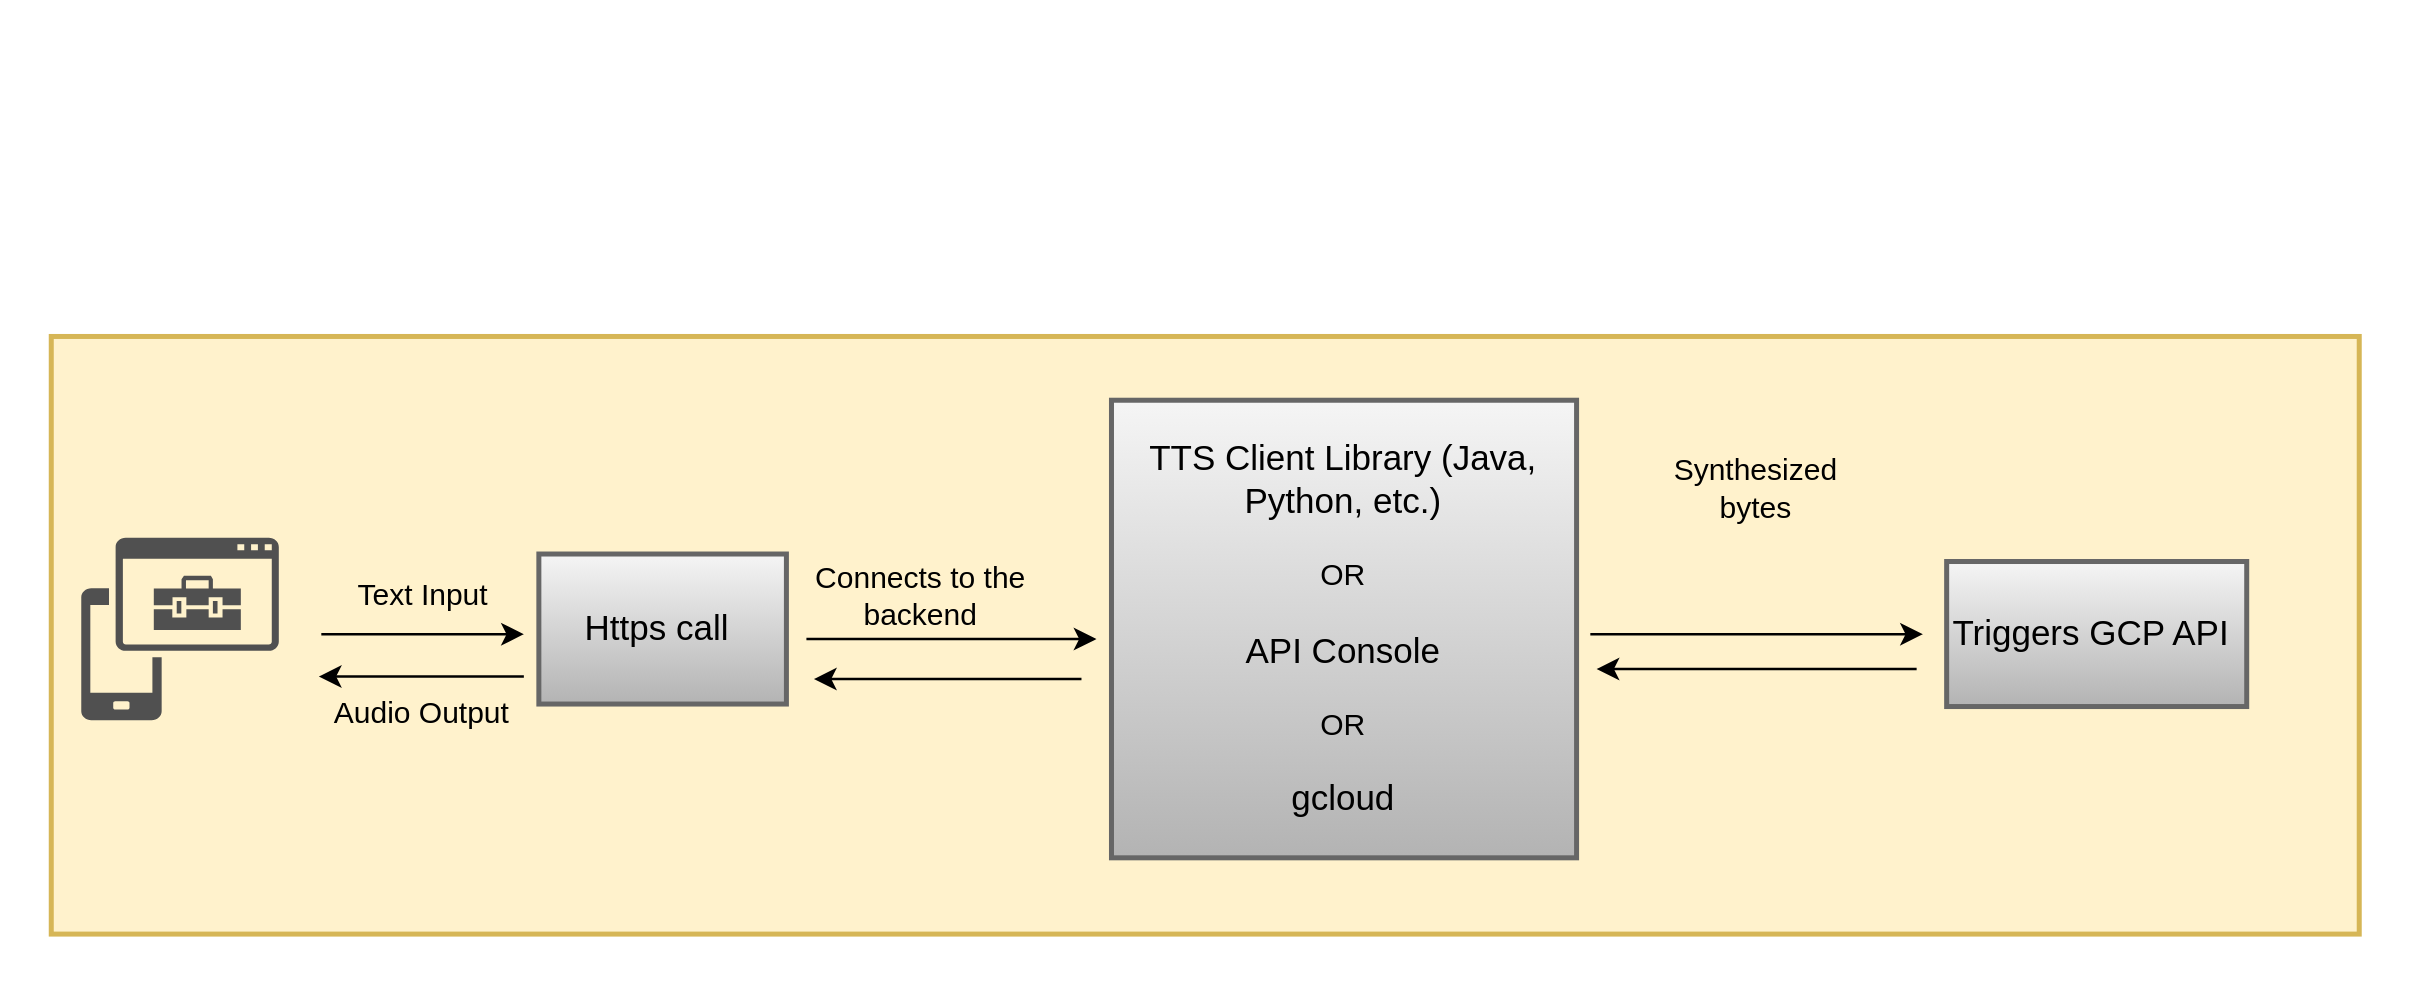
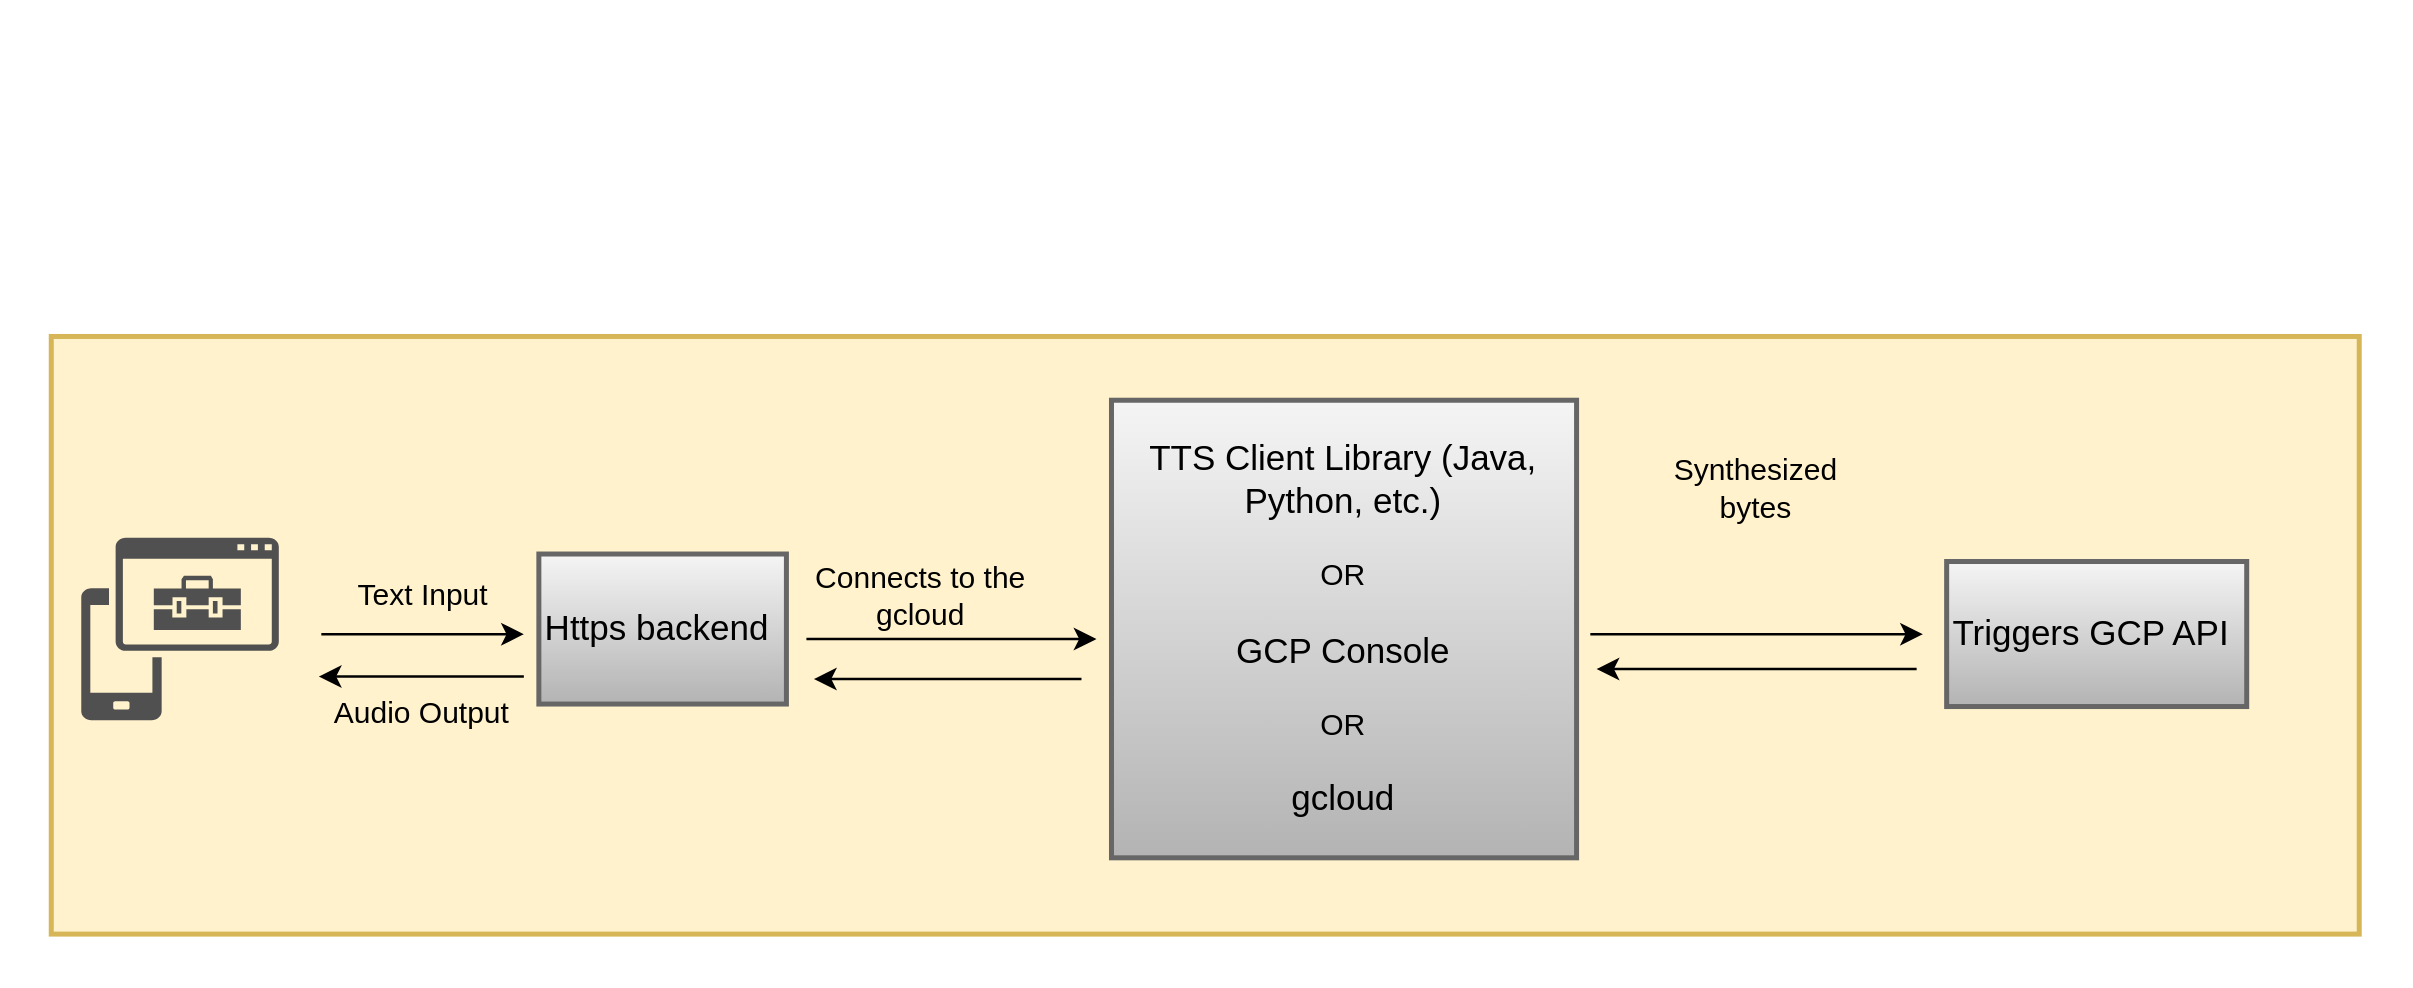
  <mxCell id="0" />
  <mxCell id="1" parent="0" />
  <mxCell id="2" value="" style="rounded=0;whiteSpace=wrap;html=1;strokeWidth=2;fillColor=#fff2cc;strokeColor=#d6b656;" vertex="1" parent="1"><mxGeometry x="20" y="134" width="923" height="239" as="geometry" /></mxCell>
  <mxCell id="3" value="" style="shape=image;verticalLabelPosition=bottom;labelBackgroundColor=#ffffff;verticalAlign=top;aspect=fixed;imageAspect=0;image=https://image.flaticon.com/icons/png/128/3545/3545527.png;" vertex="1" parent="1"><mxGeometry x="76" y="20" width="89" height="89" as="geometry" /></mxCell>
- <mxCell id="4" value="&lt;font style=&quot;font-size: 14px&quot;&gt;Https call&amp;nbsp;&lt;/font&gt;" style="rounded=0;whiteSpace=wrap;html=1;strokeWidth=2;fillColor=#f5f5f5;strokeColor=#666666;gradientColor=#b3b3b3;" vertex="1" parent="1"><mxGeometry x="215" y="221" width="99" height="60" as="geometry" /></mxCell>
- <mxCell id="5" value="&lt;font&gt;&lt;span style=&quot;font-size: 14px&quot;&gt;TTS Client Library (Java, Python, etc.)&lt;/span&gt;&lt;br&gt;&lt;br&gt;&lt;font style=&quot;font-size: 12px&quot;&gt;OR&lt;/font&gt;&lt;br&gt;&lt;br&gt;&lt;span style=&quot;font-size: 14px&quot;&gt;API Console&lt;/span&gt;&lt;br&gt;&lt;br&gt;&lt;font style=&quot;font-size: 12px&quot;&gt;OR&lt;/font&gt;&lt;br&gt;&lt;br&gt;&lt;span style=&quot;font-size: 14px&quot;&gt;gcloud&lt;/span&gt;&lt;/font&gt;" style="rounded=0;whiteSpace=wrap;html=1;strokeWidth=2;gradientColor=#b3b3b3;fillColor=#f5f5f5;strokeColor=#666666;" vertex="1" parent="1"><mxGeometry x="444" y="159.5" width="186" height="183" as="geometry" /></mxCell>
+ <mxCell id="4" value="&lt;font style=&quot;font-size: 14px&quot;&gt;Https backend&amp;nbsp;&lt;/font&gt;" style="rounded=0;whiteSpace=wrap;html=1;strokeWidth=2;fillColor=#f5f5f5;strokeColor=#666666;gradientColor=#b3b3b3;" vertex="1" parent="1"><mxGeometry x="215" y="221" width="99" height="60" as="geometry" /></mxCell>
+ <mxCell id="5" value="&lt;font&gt;&lt;span style=&quot;font-size: 14px&quot;&gt;TTS Client Library (Java, Python, etc.)&lt;/span&gt;&lt;br&gt;&lt;br&gt;&lt;font style=&quot;font-size: 12px&quot;&gt;OR&lt;/font&gt;&lt;br&gt;&lt;br&gt;&lt;span style=&quot;font-size: 14px&quot;&gt;GCP Console&lt;/span&gt;&lt;br&gt;&lt;br&gt;&lt;font style=&quot;font-size: 12px&quot;&gt;OR&lt;/font&gt;&lt;br&gt;&lt;br&gt;&lt;span style=&quot;font-size: 14px&quot;&gt;gcloud&lt;/span&gt;&lt;/font&gt;" style="rounded=0;whiteSpace=wrap;html=1;strokeWidth=2;gradientColor=#b3b3b3;fillColor=#f5f5f5;strokeColor=#666666;" vertex="1" parent="1"><mxGeometry x="444" y="159.5" width="186" height="183" as="geometry" /></mxCell>
  <mxCell id="6" value="&lt;font style=&quot;font-size: 14px&quot;&gt;Triggers GCP API&amp;nbsp;&lt;/font&gt;" style="rounded=0;whiteSpace=wrap;html=1;strokeWidth=2;gradientColor=#b3b3b3;fillColor=#f5f5f5;strokeColor=#666666;" vertex="1" parent="1"><mxGeometry x="778" y="224" width="120" height="58" as="geometry" /></mxCell>
  <mxCell id="7" value="" style="endArrow=classic;html=1;" edge="1" parent="1"><mxGeometry width="50" height="50" relative="1" as="geometry"><mxPoint x="128" y="253.07" as="sourcePoint" /><mxPoint x="209" y="253.07" as="targetPoint" /></mxGeometry></mxCell>
  <mxCell id="8" value="" style="endArrow=classic;html=1;" edge="1" parent="1"><mxGeometry width="50" height="50" relative="1" as="geometry"><mxPoint x="209" y="270" as="sourcePoint" /><mxPoint x="127" y="270" as="targetPoint" /></mxGeometry></mxCell>
  <mxCell id="9" value="" style="endArrow=classic;html=1;" edge="1" parent="1"><mxGeometry width="50" height="50" relative="1" as="geometry"><mxPoint x="635.5" y="253.07" as="sourcePoint" /><mxPoint x="768.5" y="253.07" as="targetPoint" /></mxGeometry></mxCell>
  <mxCell id="10" value="" style="endArrow=classic;html=1;" edge="1" parent="1"><mxGeometry width="50" height="50" relative="1" as="geometry"><mxPoint x="322" y="255" as="sourcePoint" /><mxPoint x="438" y="255" as="targetPoint" /></mxGeometry></mxCell>
  <mxCell id="11" value="" style="endArrow=classic;html=1;" edge="1" parent="1"><mxGeometry width="50" height="50" relative="1" as="geometry"><mxPoint x="766" y="267" as="sourcePoint" /><mxPoint x="638" y="267" as="targetPoint" /></mxGeometry></mxCell>
  <mxCell id="12" value="Text Input" style="text;html=1;strokeColor=none;fillColor=none;align=center;verticalAlign=middle;whiteSpace=wrap;rounded=0;" vertex="1" parent="1"><mxGeometry x="137.5" y="228" width="62" height="20" as="geometry" /></mxCell>
  <mxCell id="13" value="Audio Output" style="text;html=1;strokeColor=none;fillColor=none;align=center;verticalAlign=middle;whiteSpace=wrap;rounded=0;" vertex="1" parent="1"><mxGeometry x="126" y="275" width="85" height="20" as="geometry" /></mxCell>
- <mxCell id="14" value="Connects to the backend" style="text;html=1;strokeColor=none;fillColor=none;align=center;verticalAlign=middle;whiteSpace=wrap;rounded=0;" vertex="1" parent="1"><mxGeometry x="320" y="224" width="96" height="28" as="geometry" /></mxCell>
+ <mxCell id="14" value="Connects to the gcloud" style="text;html=1;strokeColor=none;fillColor=none;align=center;verticalAlign=middle;whiteSpace=wrap;rounded=0;" vertex="1" parent="1"><mxGeometry x="320" y="224" width="96" height="28" as="geometry" /></mxCell>
  <mxCell id="15" value="Synthesized bytes" style="text;html=1;strokeColor=none;fillColor=none;align=center;verticalAlign=middle;whiteSpace=wrap;rounded=0;" vertex="1" parent="1"><mxGeometry x="682" y="185" width="40" height="20" as="geometry" /></mxCell>
  <mxCell id="16" value="" style="pointerEvents=1;shadow=0;dashed=0;html=1;strokeColor=none;labelPosition=center;verticalLabelPosition=bottom;verticalAlign=top;align=center;fillColor=#505050;shape=mxgraph.mscae.intune.intune_mobile_application_management" vertex="1" parent="1"><mxGeometry x="32" y="214.5" width="79" height="73" as="geometry" /></mxCell>
  <mxCell id="17" value="" style="endArrow=classic;html=1;" edge="1" parent="1"><mxGeometry width="50" height="50" relative="1" as="geometry"><mxPoint x="432" y="271" as="sourcePoint" /><mxPoint x="325" y="271" as="targetPoint" /></mxGeometry></mxCell>
